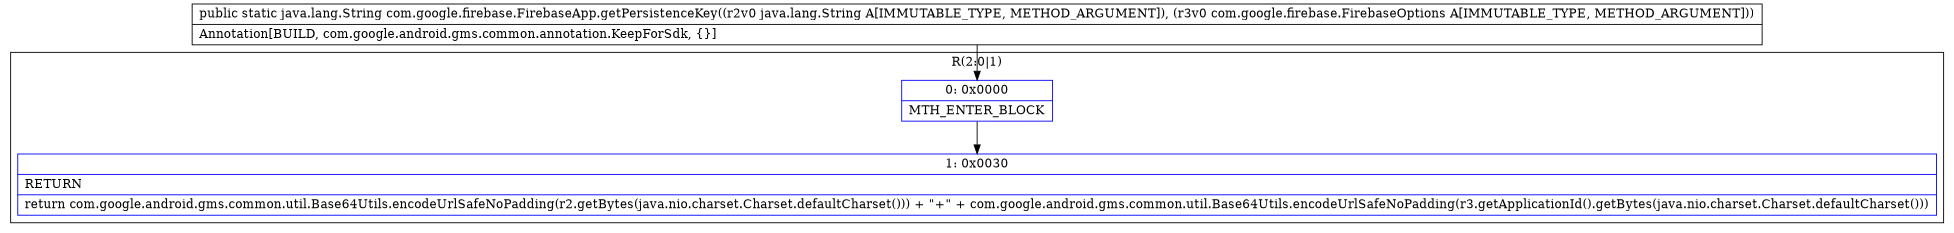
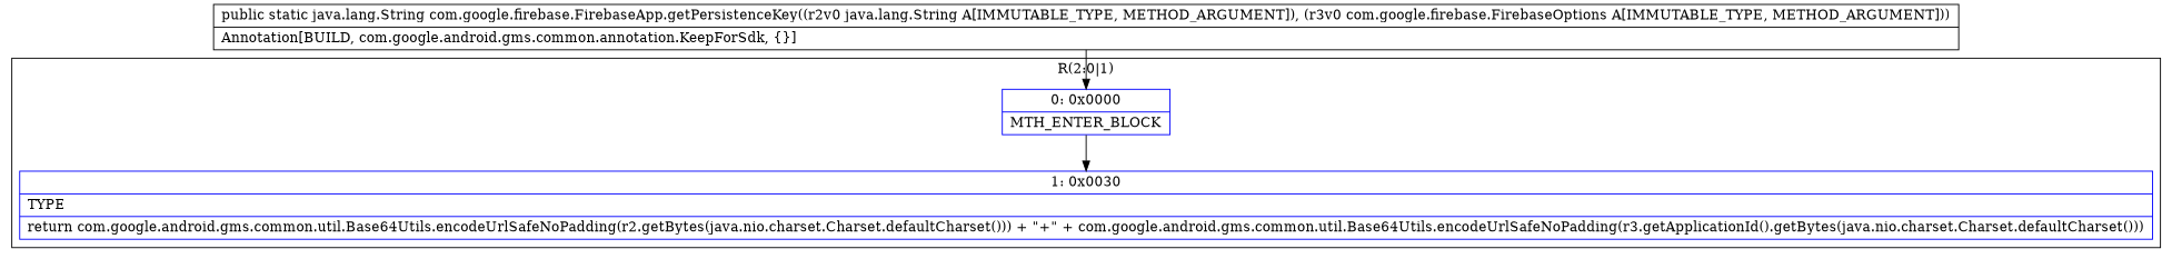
  digraph {
    node [color=blue shape=record]
    n1 [label="{0\:\ 0x0000|MTH_ENTER_BLOCK\l}"]
-   n2 [label="{1\:\ 0x0030|RETURN\l|return com.google.android.gms.common.util.Base64Utils.encodeUrlSafeNoPadding(r2.getBytes(java.nio.charset.Charset.defaultCharset())) + \"+\" + com.google.android.gms.common.util.Base64Utils.encodeUrlSafeNoPadding(r3.getApplicationId().getBytes(java.nio.charset.Charset.defaultCharset()))\l}"]
+   n2 [label="{1\:\ 0x0030|TYPE\l|return com.google.android.gms.common.util.Base64Utils.encodeUrlSafeNoPadding(r2.getBytes(java.nio.charset.Charset.defaultCharset())) + \"+\" + com.google.android.gms.common.util.Base64Utils.encodeUrlSafeNoPadding(r3.getApplicationId().getBytes(java.nio.charset.Charset.defaultCharset()))\l}"]
    n3 [label="{public static java.lang.String com.google.firebase.FirebaseApp.getPersistenceKey((r2v0 java.lang.String A[IMMUTABLE_TYPE, METHOD_ARGUMENT]), (r3v0 com.google.firebase.FirebaseOptions A[IMMUTABLE_TYPE, METHOD_ARGUMENT]))  | Annotation[BUILD, com.google.android.gms.common.annotation.KeepForSdk, \{\}]\l}" color=""]
    subgraph cluster_1 {
      label="R(2:0|1)"
      n1
      n2
    }
    n1 -> n2
    n3 -> n1
  }
